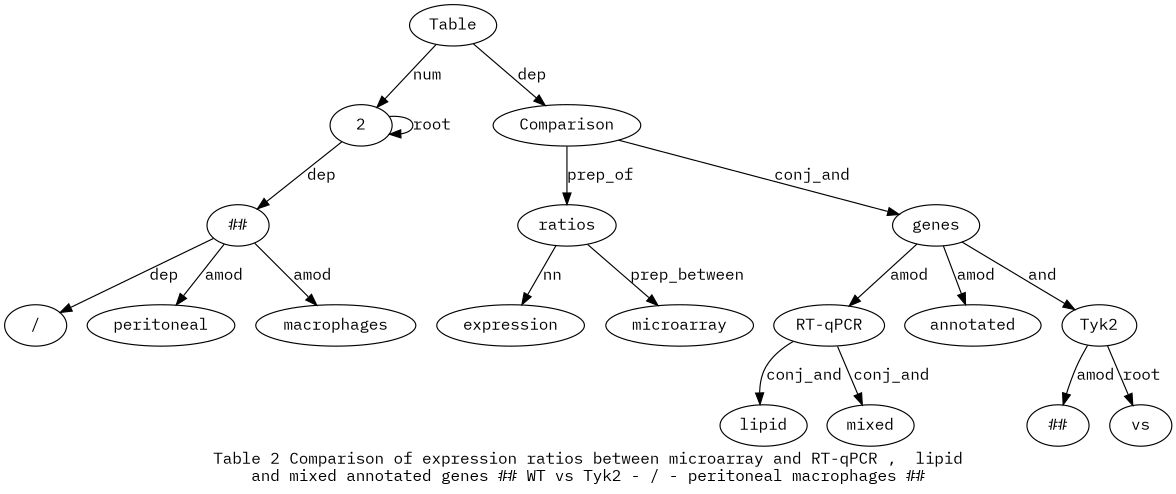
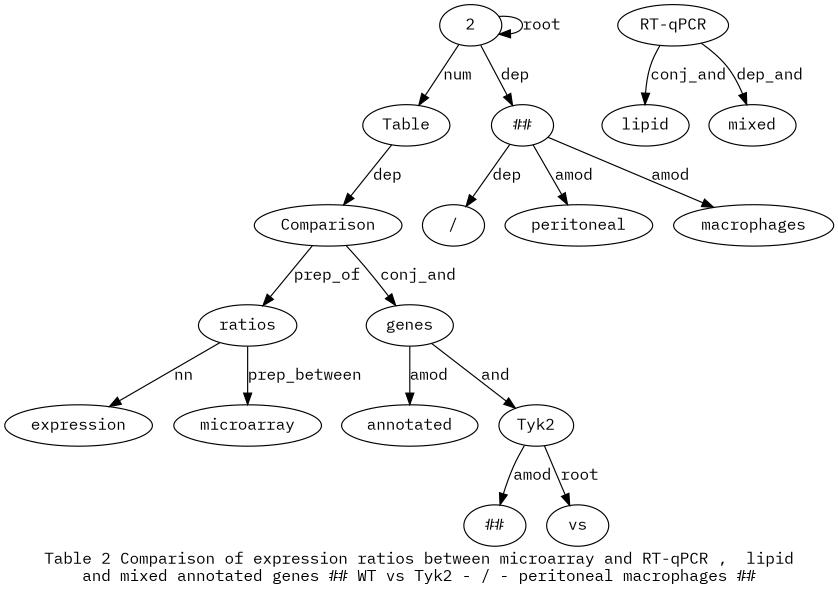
  digraph {
    fontname="IBM Plex Mono"
    label="Table 2 Comparison of expression ratios between microarray and RT-qPCR ,  lipid\nand mixed annotated genes ## WT vs Tyk2 - / - peritoneal macrophages ##"
    node [fillcolor=white fontname="IBM Plex Mono" style=filled]
    edge [fontname="IBM Plex Mono"]
    n1 [label=2]
    n2 [label=Table]
    n3 [label="##"]
    n4 [label=Comparison]
    n5 [label=ratios]
    n6 [label=genes]
    n7 [label="/"]
    n8 [label=peritoneal]
    n9 [label=macrophages]
    n10 [label=expression]
    n11 [label=microarray]
    n12 [label="RT-qPCR"]
    n13 [label=annotated]
    n14 [label=Tyk2]
    n15 [label=lipid]
    n16 [label=mixed]
    n17 [label="##"]
    n18 [label=vs]
    n1 -> n1 [label=root]
-   n2 -> n1 [label=num]
+   n1 -> n2 [label=num]
    n1 -> n3 [label=dep]
    n2 -> n4 [label=dep]
    n3 -> n7 [label=dep]
    n3 -> n8 [label=amod]
    n3 -> n9 [label=amod]
    n4 -> n5 [label=prep_of]
    n4 -> n6 [label=conj_and]
    n5 -> n10 [label=nn]
    n5 -> n11 [label=prep_between]
-   n6 -> n12 [label=amod]
    n6 -> n13 [label=amod]
    n6 -> n14 [label=and]
    n12 -> n15 [label=conj_and]
-   n12 -> n16 [label=conj_and]
+   n12 -> n16 [label=dep_and]
    n14 -> n17 [label=amod]
    n14 -> n18 [label=root]
  }
